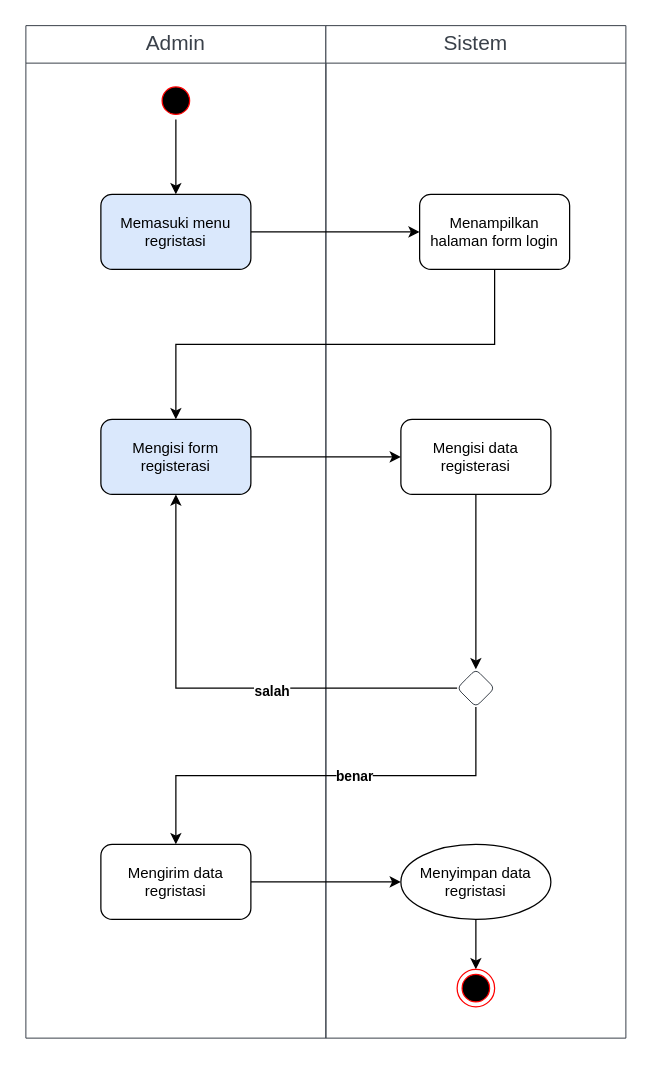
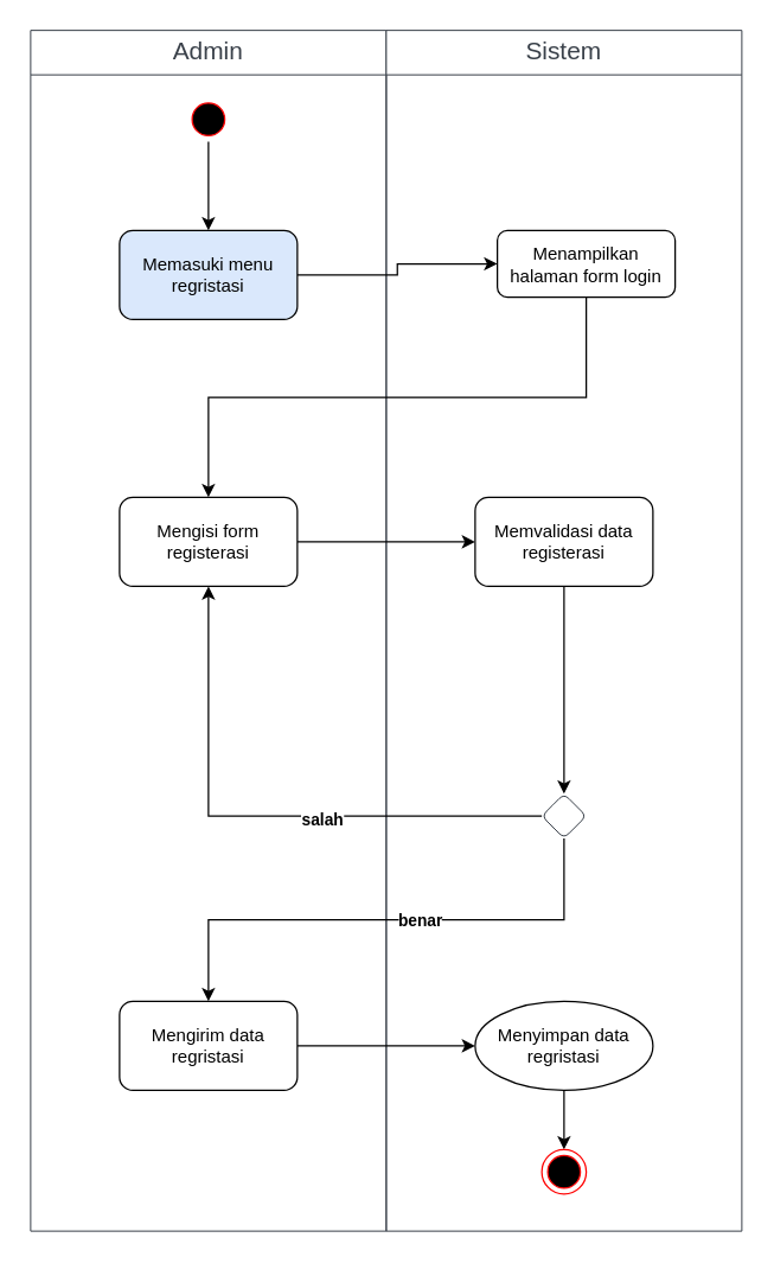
  <mxCell id="0" />
  <mxCell id="1" parent="0" />
  <mxCell id="2" value="" style="fillColor=none;strokeColor=none;pointerEvents=0;fontStyle=0;html=1;whiteSpace=wrap;container=1;collapsible=0;childLayout=stackLayout;resizeParent=1;dropTarget=0;fontSize=13;spacing=0;strokeOpacity=100;rounded=1;absoluteArcSize=1;arcSize=9;strokeWidth=0.8;" vertex="1" parent="1"><mxGeometry x="20" y="20" width="240" height="810" as="geometry" /></mxCell>
  <mxCell id="3" value="Admin" style="swimlane;html=1;whiteSpace=wrap;connectable=0;fontStyle=0;startSize=30;dropTarget=0;rounded=0;spacing=0;strokeColor=#3a414a;strokeOpacity=100;strokeWidth=0.8;container=1;pointerEvents=0;collapsible=0;recursiveResize=0;fontSize=16.7;fontColor=#3a414a;" vertex="1" parent="2"><mxGeometry width="240" height="810" as="geometry" /></mxCell>
  <mxCell id="4" value="" style="fillColor=none;strokeColor=none;pointerEvents=0;fontStyle=0;html=1;whiteSpace=wrap;container=1;collapsible=0;childLayout=stackLayout;resizeParent=1;dropTarget=0;fontSize=13;spacing=0;strokeOpacity=100;rounded=1;absoluteArcSize=1;arcSize=9;strokeWidth=0.8;" vertex="1" parent="1"><mxGeometry x="260" y="20" width="240" height="810" as="geometry" /></mxCell>
  <mxCell id="5" value="Sistem" style="swimlane;html=1;whiteSpace=wrap;connectable=0;fontStyle=0;startSize=30;dropTarget=0;rounded=0;spacing=0;strokeColor=#3a414a;strokeOpacity=100;strokeWidth=0.8;container=1;pointerEvents=0;collapsible=0;recursiveResize=0;fontSize=16.7;fontColor=#3a414a;" vertex="1" parent="4"><mxGeometry width="240" height="810" as="geometry" /></mxCell>
  <mxCell id="6" value="" style="edgeStyle=orthogonalEdgeStyle;rounded=0;orthogonalLoop=1;jettySize=auto;html=1;entryX=0.5;entryY=0;entryDx=0;entryDy=0;" edge="1" parent="1" source="7" target="9"><mxGeometry relative="1" as="geometry"><mxPoint x="145" y="150" as="targetPoint" /></mxGeometry></mxCell>
  <mxCell id="7" value="" style="ellipse;html=1;shape=startState;fillColor=#000000;strokeColor=#ff0000;" vertex="1" parent="1"><mxGeometry x="125" y="65" width="30" height="30" as="geometry" /></mxCell>
  <mxCell id="8" style="edgeStyle=orthogonalEdgeStyle;rounded=0;orthogonalLoop=1;jettySize=auto;html=1;" edge="1" parent="1" source="9" target="11"><mxGeometry relative="1" as="geometry" /></mxCell>
  <mxCell id="9" value="Memasuki menu regristasi" style="rounded=1;whiteSpace=wrap;html=1;fillColor=#dae8fc;" vertex="1" parent="1"><mxGeometry x="80" y="155" width="120" height="60" as="geometry" /></mxCell>
  <mxCell id="10" style="edgeStyle=orthogonalEdgeStyle;rounded=0;orthogonalLoop=1;jettySize=auto;html=1;exitX=0.5;exitY=1;exitDx=0;exitDy=0;entryX=0.5;entryY=0;entryDx=0;entryDy=0;" edge="1" parent="1" source="11" target="13"><mxGeometry relative="1" as="geometry" /></mxCell>
- <mxCell id="11" value="Menampilkan halaman form login" style="rounded=1;whiteSpace=wrap;html=1;" vertex="1" parent="1"><mxGeometry x="335" y="155" width="120" height="60" as="geometry" /></mxCell>
+ <mxCell id="11" value="Menampilkan halaman form login" style="rounded=1;whiteSpace=wrap;html=1;" vertex="1" parent="1"><mxGeometry x="335" y="155" width="120" height="45" as="geometry" /></mxCell>
  <mxCell id="12" style="edgeStyle=orthogonalEdgeStyle;rounded=0;orthogonalLoop=1;jettySize=auto;html=1;entryX=0;entryY=0.5;entryDx=0;entryDy=0;" edge="1" parent="1" source="13" target="15"><mxGeometry relative="1" as="geometry" /></mxCell>
- <mxCell id="13" value="Mengisi form registerasi" style="rounded=1;whiteSpace=wrap;html=1;fillColor=#dae8fc;" vertex="1" parent="1"><mxGeometry x="80" y="335" width="120" height="60" as="geometry" /></mxCell>
+ <mxCell id="13" value="Mengisi form registerasi" style="rounded=1;whiteSpace=wrap;html=1;" vertex="1" parent="1"><mxGeometry x="80" y="335" width="120" height="60" as="geometry" /></mxCell>
  <mxCell id="14" style="edgeStyle=orthogonalEdgeStyle;rounded=0;orthogonalLoop=1;jettySize=auto;html=1;" edge="1" parent="1" source="15" target="18"><mxGeometry relative="1" as="geometry" /></mxCell>
- <mxCell id="15" value="Mengisi data registerasi" style="rounded=1;whiteSpace=wrap;html=1;" vertex="1" parent="1"><mxGeometry x="320" y="335" width="120" height="60" as="geometry" /></mxCell>
+ <mxCell id="15" value="Memvalidasi data registerasi" style="rounded=1;whiteSpace=wrap;html=1;" vertex="1" parent="1"><mxGeometry x="320" y="335" width="120" height="60" as="geometry" /></mxCell>
  <mxCell id="16" style="edgeStyle=orthogonalEdgeStyle;rounded=0;orthogonalLoop=1;jettySize=auto;html=1;entryX=0.5;entryY=1;entryDx=0;entryDy=0;" edge="1" parent="1" source="18" target="13"><mxGeometry relative="1" as="geometry" /></mxCell>
  <mxCell id="17" value="salah" style="edgeLabel;html=1;align=center;verticalAlign=middle;resizable=0;points=[];fontStyle=1" vertex="1" connectable="0" parent="16"><mxGeometry x="-0.214" y="2" relative="1" as="geometry"><mxPoint as="offset" /></mxGeometry></mxCell>
  <mxCell id="18" value="" style="html=1;overflow=block;blockSpacing=1;whiteSpace=wrap;shape=rhombus;fontSize=13;spacing=0;strokeColor=#3a414a;strokeOpacity=100;rounded=1;absoluteArcSize=1;arcSize=9;strokeWidth=0.8;lucidId=YH6LPpz3KE2Y;" vertex="1" parent="1"><mxGeometry x="365" y="535" width="30" height="30" as="geometry" /></mxCell>
  <mxCell id="19" style="edgeStyle=orthogonalEdgeStyle;rounded=0;orthogonalLoop=1;jettySize=auto;html=1;exitX=1;exitY=0.5;exitDx=0;exitDy=0;entryX=0;entryY=0.5;entryDx=0;entryDy=0;" edge="1" parent="1" source="20" target="24"><mxGeometry relative="1" as="geometry" /></mxCell>
  <mxCell id="20" value="Mengirim data regristasi" style="rounded=1;whiteSpace=wrap;html=1;" vertex="1" parent="1"><mxGeometry x="80" y="675" width="120" height="60" as="geometry" /></mxCell>
  <mxCell id="21" value="" style="endArrow=classic;html=1;rounded=0;exitX=0.5;exitY=1;exitDx=0;exitDy=0;edgeStyle=orthogonalEdgeStyle;" edge="1" parent="1" source="18" target="20"><mxGeometry width="50" height="50" relative="1" as="geometry"><mxPoint x="385" y="685" as="sourcePoint" /><mxPoint x="435" y="635" as="targetPoint" /></mxGeometry></mxCell>
  <mxCell id="22" value="benar" style="edgeLabel;html=1;align=center;verticalAlign=middle;resizable=0;points=[];fontStyle=1" vertex="1" connectable="0" parent="21"><mxGeometry x="-0.125" relative="1" as="geometry"><mxPoint as="offset" /></mxGeometry></mxCell>
  <mxCell id="23" style="edgeStyle=orthogonalEdgeStyle;rounded=0;orthogonalLoop=1;jettySize=auto;html=1;entryX=0.5;entryY=0;entryDx=0;entryDy=0;" edge="1" parent="1" source="24" target="25"><mxGeometry relative="1" as="geometry" /></mxCell>
  <mxCell id="24" value="Menyimpan data regristasi" style="ellipse;whiteSpace=wrap;html=1;" vertex="1" parent="1"><mxGeometry x="320" y="675" width="120" height="60" as="geometry" /></mxCell>
  <mxCell id="25" value="" style="ellipse;html=1;shape=endState;fillColor=#000000;strokeColor=#ff0000;" vertex="1" parent="1"><mxGeometry x="365" y="775" width="30" height="30" as="geometry" /></mxCell>
